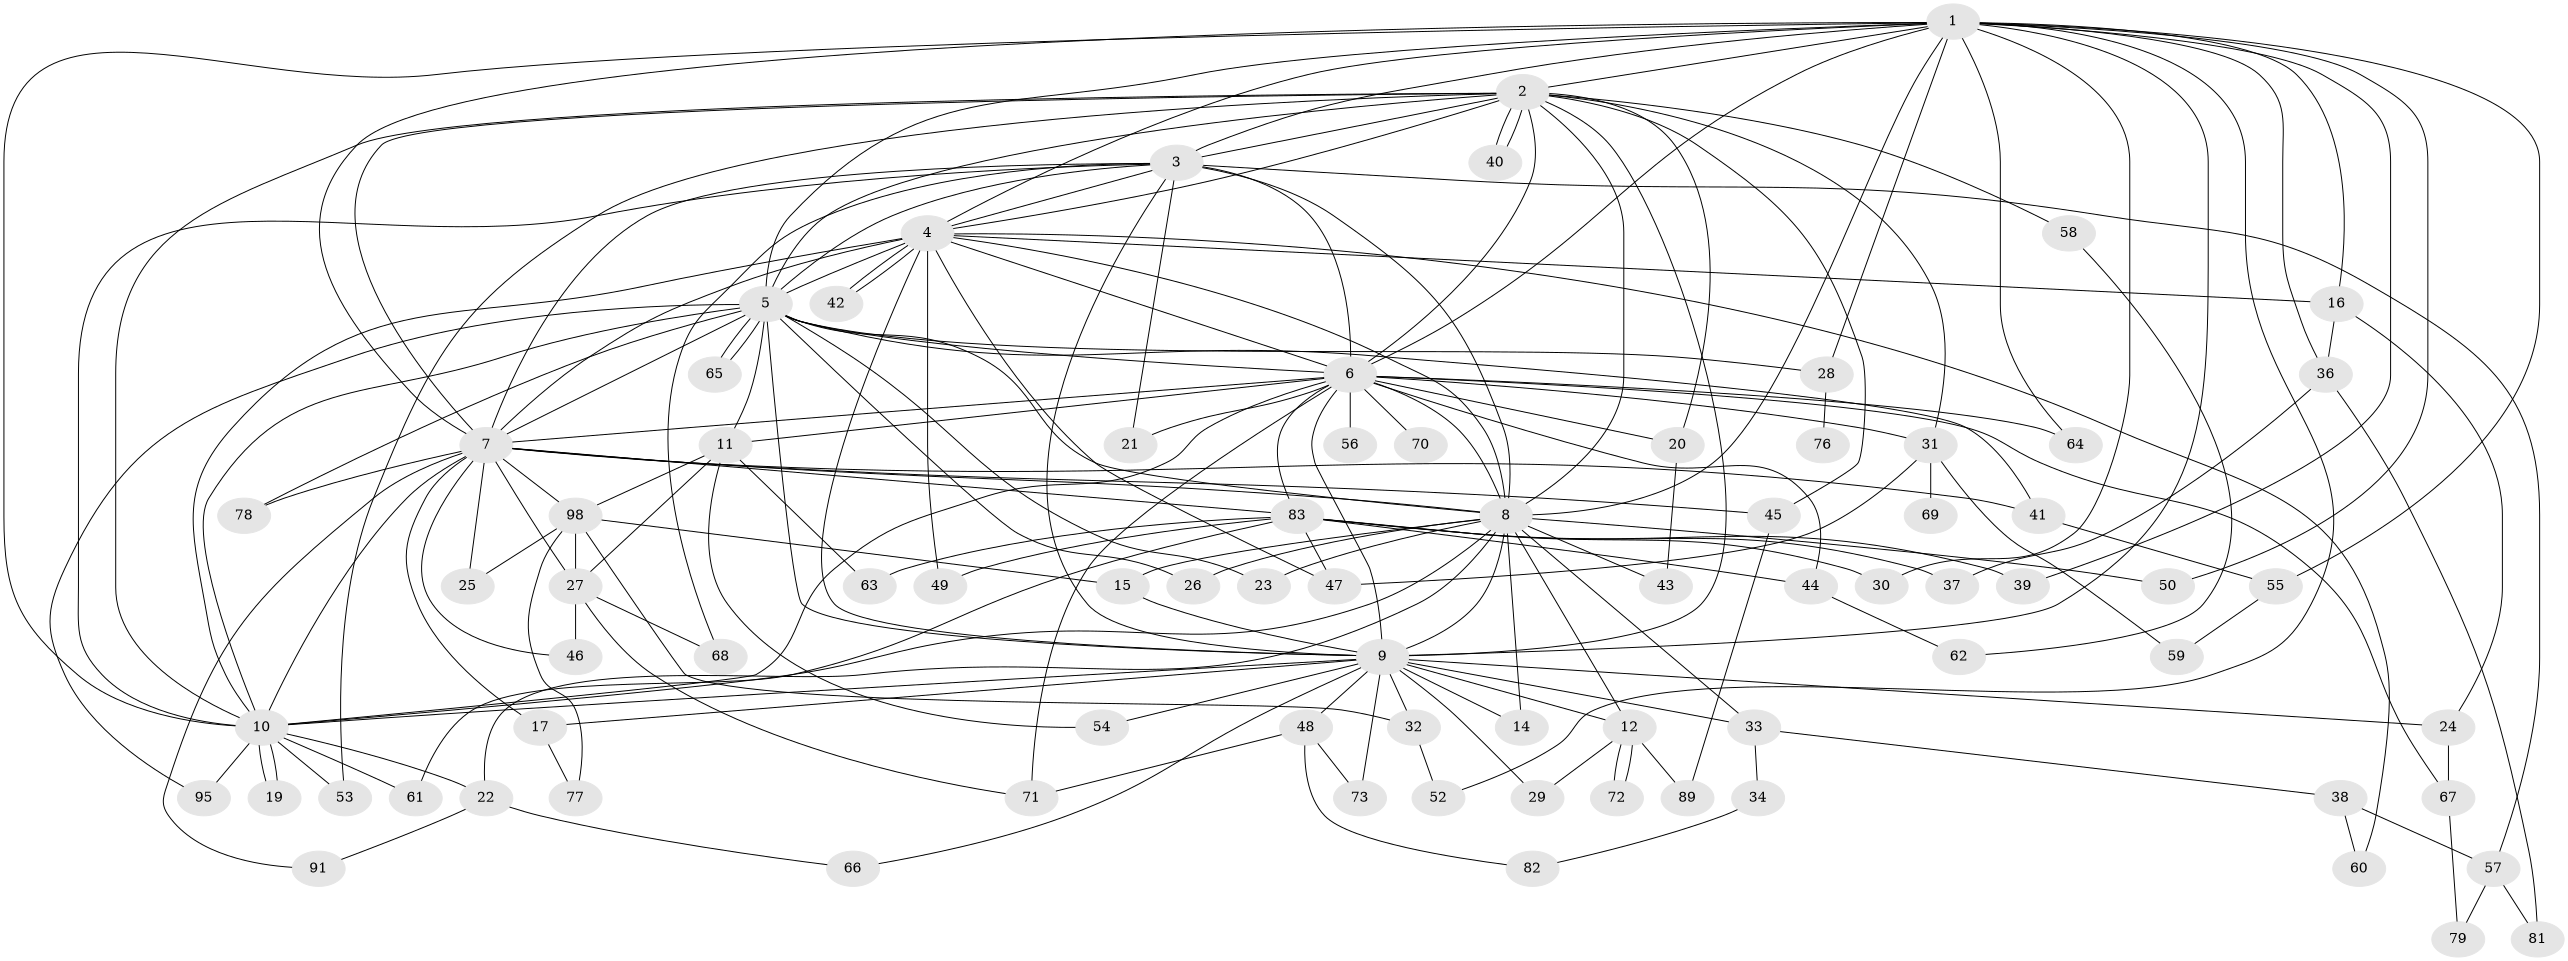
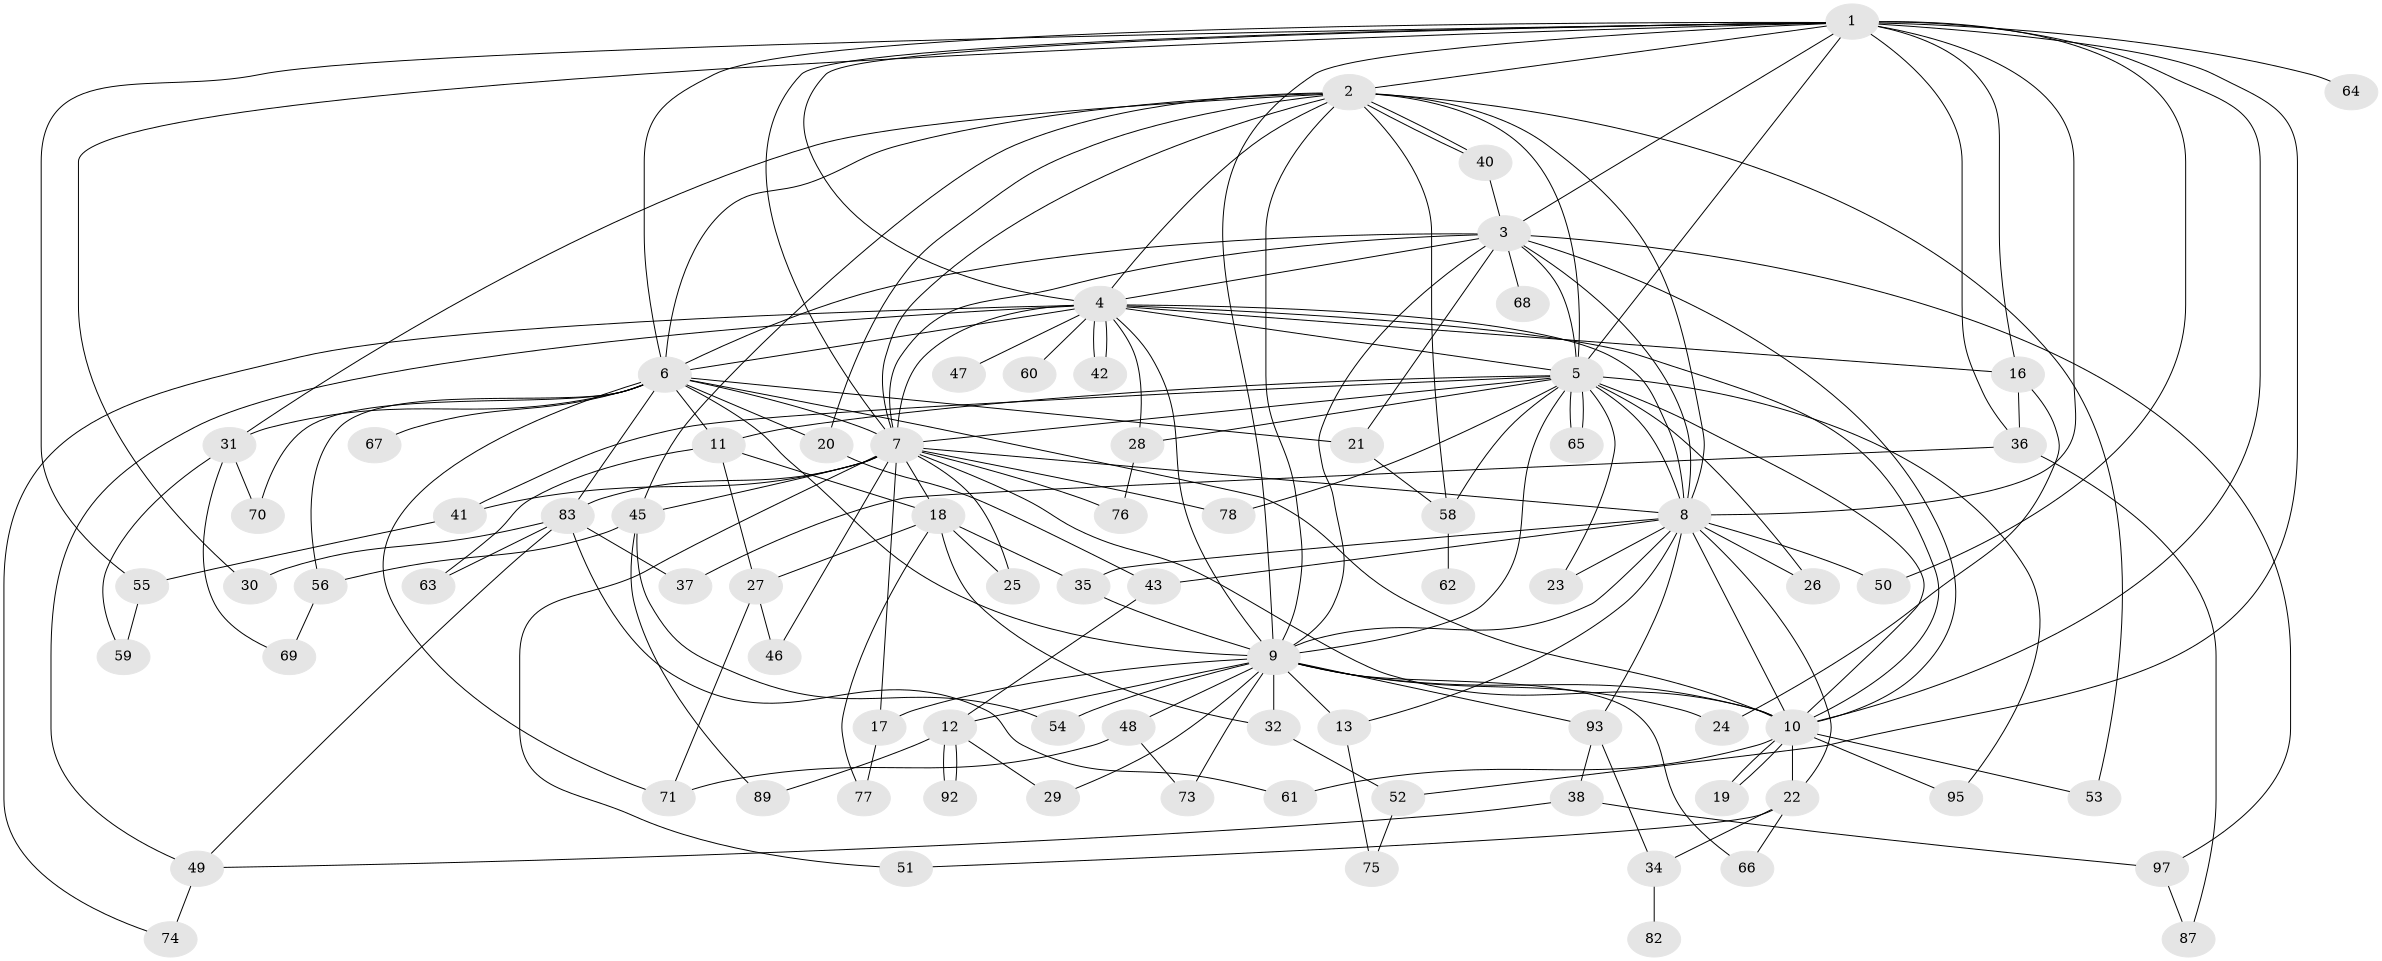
  graph {
    node [color=gray90 style=filled]
    1
    2
    3
    4
    5
    6
    7
    8
    9
    10
    16
    28
    30
    36
-   39
    50
    52
    55
    64
    20
    31
    40
    45
    53
    58
    21
-   57
+   57 [label=97]
    68
    42
    47
    49
    60
+   74
    11
    n35 [label=95]
    23
    26
    41
    65
    78
    n41 [label=83]
-   44
    56
    67
    70
    71
    17
-   18 [label=98]
+   18
    25
    46
-   51 [label=91]
+   51
    76
    12
-   14
+   14 [label=13]
    22
-   33
-   35 [label=15]
+   33 [label=93]
+   35
    43
    48
    24
    29
    32
    54
    66
    73
    19
    61
    37
-   81
+   81 [label=87]
+   75
    59
    69
    n73 [label=89]
    62
-   79
    27
    63
    38
    82
    77
-   72
+   72 [label=92]
    34
    1 -- 2
    1 -- 3
    1 -- 4
    1 -- 5
    1 -- 6
    1 -- 7
    1 -- 8
    1 -- 9
    1 -- 10
    1 -- 16
-   1 -- 28
+   4 -- 28
    1 -- 30
    1 -- 36
-   1 -- 39
    1 -- 50
    1 -- 52
    1 -- 55
    1 -- 64
-   2 -- 3
+   40 -- 3
    2 -- 4
    2 -- 5
    2 -- 6
    2 -- 7
    2 -- 8
    2 -- 9
-   2 -- 10
    2 -- 20
    2 -- 31
    2 -- 40
    2 -- 40
    2 -- 45
    2 -- 53
    2 -- 58
    3 -- 4
    3 -- 5
    3 -- 6
    3 -- 7
    3 -- 8
    3 -- 9
    3 -- 10
    3 -- 21
    3 -- 57
    3 -- 68
    4 -- 5
    4 -- 6
    4 -- 7
    4 -- 8
    4 -- 9
    4 -- 10
    4 -- 16
    4 -- 42
    4 -- 42
    4 -- 47
    4 -- 49
    4 -- 60
-   5 -- 6
+   4 -- 74
+   5 -- 58
    5 -- 7
    5 -- 8
    5 -- 9
    5 -- 10
    5 -- 28
    5 -- 11
    5 -- n35
    5 -- 23
    5 -- 26
    5 -- 41
    5 -- 65
    5 -- 65
    5 -- 78
    6 -- 7
-   6 -- 8
    6 -- 9
    6 -- 10
-   6 -- 64
    6 -- 20
    6 -- 31
    6 -- 21
    6 -- 11
    6 -- n41
-   6 -- 44
    6 -- 56
    6 -- 67
    6 -- 70
    6 -- 71
    7 -- 8
    7 -- 10
    7 -- 45
    7 -- 41
    7 -- 78
    7 -- n41
    7 -- 17
    7 -- 18
    7 -- 25
    7 -- 46
    7 -- 51
-   7 -- 27
+   7 -- 76
    8 -- 9
    8 -- 10
    8 -- 50
    8 -- 23
    8 -- 26
-   8 -- 12
+   43 -- 12
    8 -- 14
    8 -- 22
    8 -- 33
    8 -- 35
    8 -- 43
    9 -- 10
    9 -- 17
    9 -- 12
    9 -- 14
    9 -- 33
    9 -- 48
    9 -- 24
    9 -- 29
    9 -- 32
    9 -- 54
    9 -- 66
    9 -- 73
    10 -- 53
    10 -- n35
    10 -- 22
    10 -- 19
    10 -- 19
    10 -- 61
    16 -- 36
    16 -- 24
    28 -- 76
    36 -- 37
    36 -- 81
+   52 -- 75
    55 -- 59
    20 -- 43
-   31 -- 47
+   31 -- 70
    31 -- 59
    31 -- 69
+   45 -- 56
    45 -- n73
    58 -- 62
+   21 -- 58
    57 -- 81
-   57 -- 79
+   49 -- 74
    11 -- 18
-   11 -- 54
+   45 -- 54
    11 -- 27
    11 -- 63
    41 -- 55
    n41 -- 30
-   n41 -- 39
-   n41 -- 47
    n41 -- 49
-   n41 -- 44
    n41 -- 61
    n41 -- 37
    n41 -- 63
-   44 -- 62
-   67 -- 79
+   56 -- 69
    17 -- 77
    18 -- 25
    18 -- 35
    18 -- 32
    18 -- 27
    18 -- 77
    12 -- 29
    12 -- n73
    12 -- 72
    12 -- 72
+   14 -- 75
    22 -- 51
    22 -- 66
+   22 -- 34
    33 -- 38
    33 -- 34
    35 -- 9
    48 -- 71
    48 -- 73
-   48 -- 82
-   24 -- 67
    32 -- 52
-   27 -- 68
    27 -- 71
    27 -- 46
    38 -- 57
-   38 -- 60
+   38 -- 49
    34 -- 82
  }
